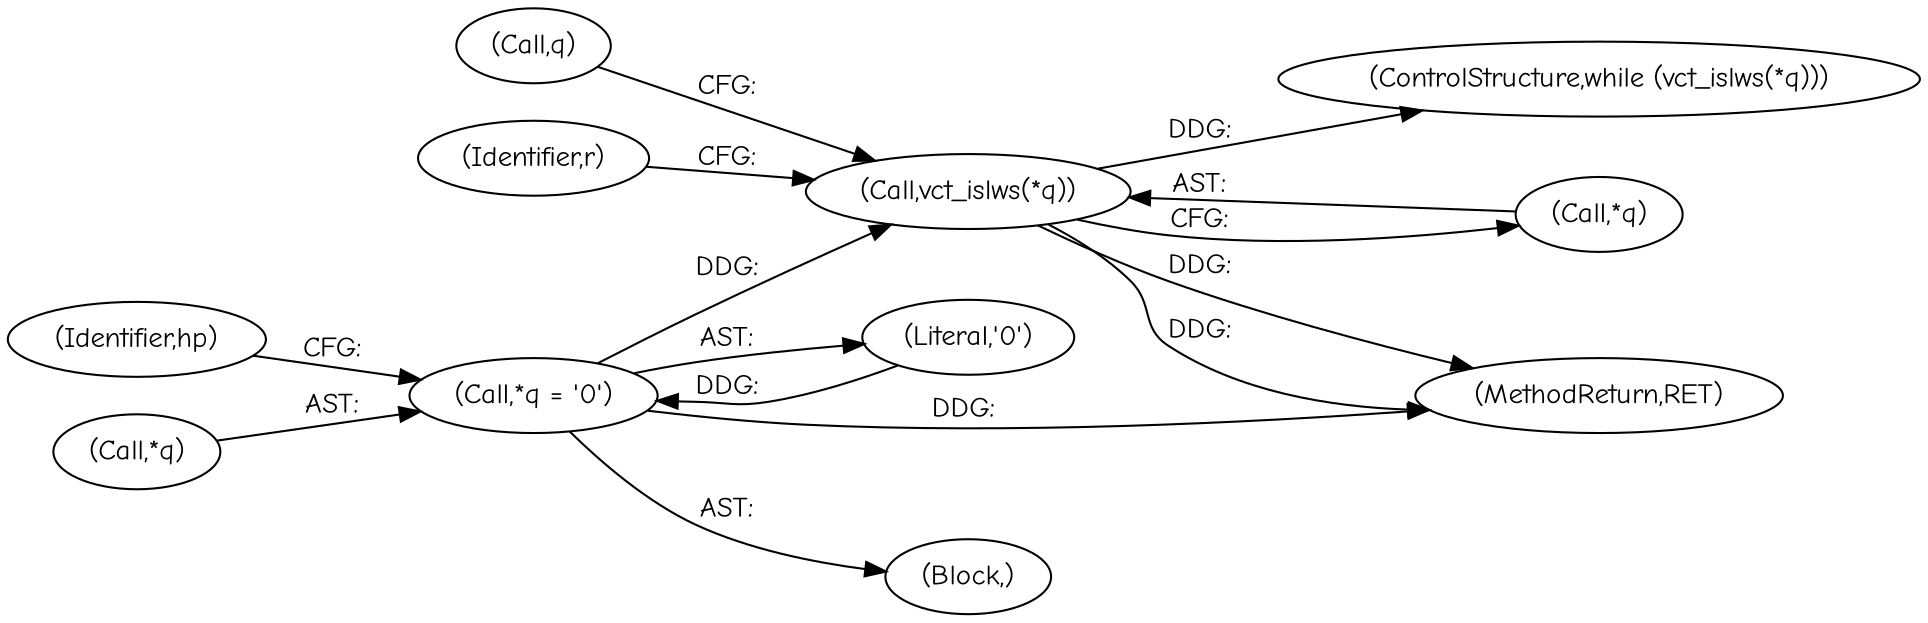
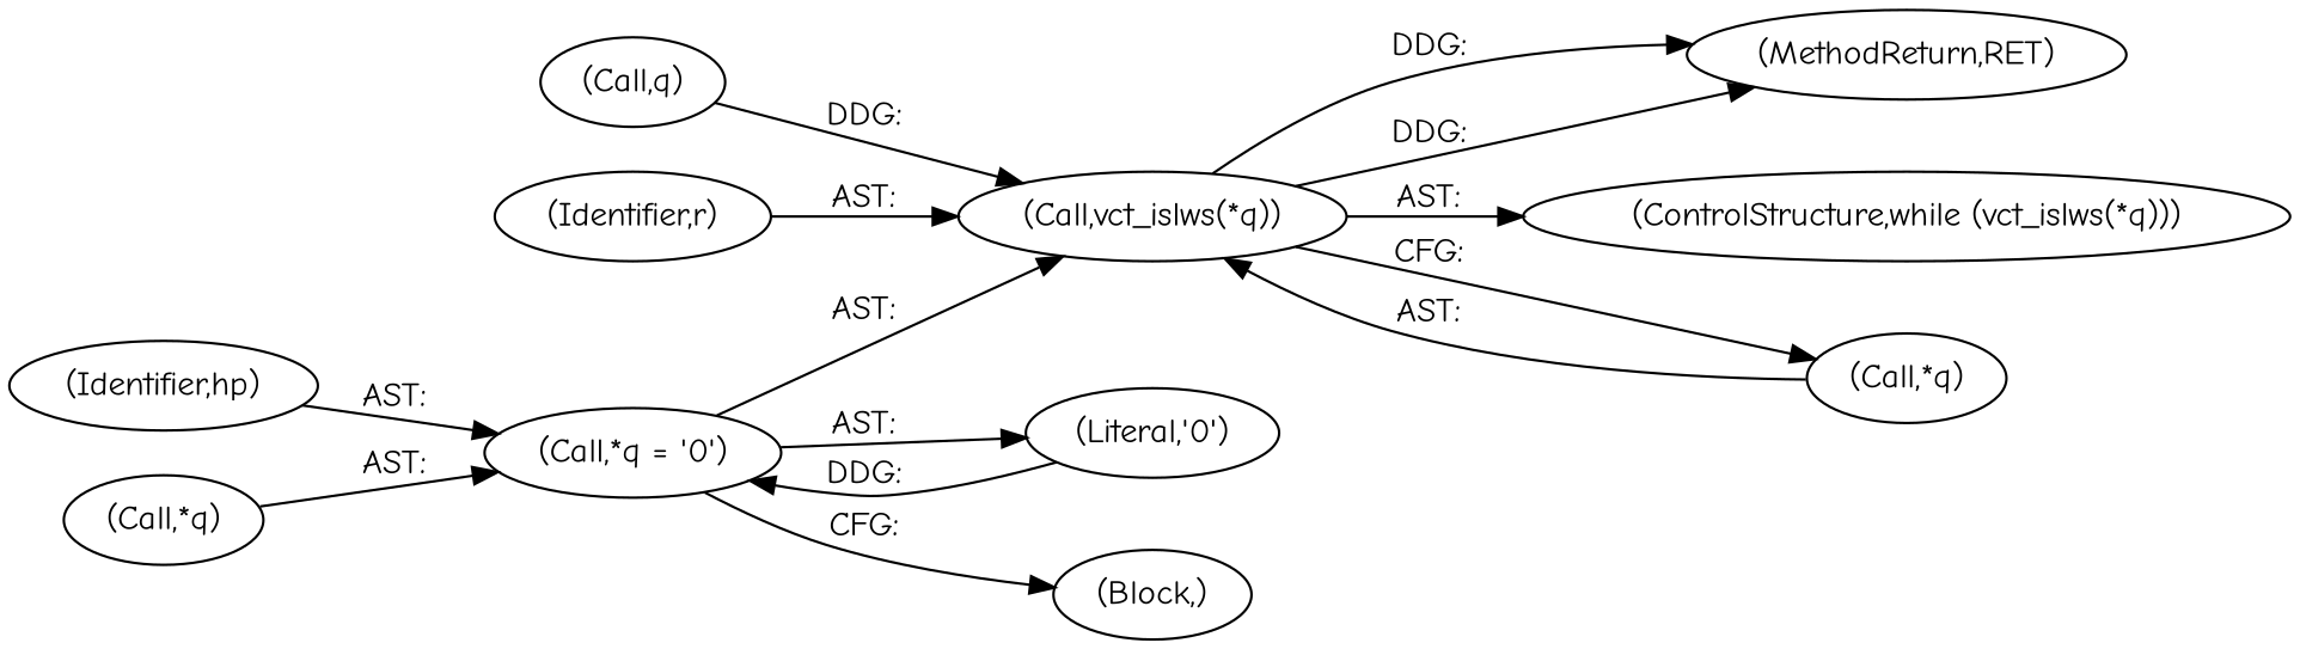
  digraph {
    fontname="Comic Neue"
    rankdir=LR
    node [fontname="Comic Neue"]
    edge [fontname="Comic Neue"]
    n1 [label="(Call,*q = '\0')"]
    n2 [label="(Call,vct_islws(*q))"]
    n3 [label="(Literal,'\0')"]
    n4 [label="(Block,)"]
    n5 [label="(MethodReturn,RET)"]
    n6 [label="(ControlStructure,while (vct_islws(*q)))"]
    n7 [label="(Call,*q)"]
    n8 [label="(Identifier,hp)"]
    n9 [label="(Call,q)"]
    n10 [label="(Identifier,r)"]
    n11 [label="(Call,*q)"]
-   n1 -> n2 [label="DDG: "]
+   n1 -> n2 [label="AST: "]
    n1 -> n3 [label="AST: "]
-   n1 -> n4 [label="AST: "]
-   n1 -> n5 [label="DDG: "]
+   n1 -> n4 [label="CFG: "]
    n2 -> n5 [label="DDG: "]
    n2 -> n5 [label="DDG: "]
-   n2 -> n6 [label="DDG: "]
+   n2 -> n6 [label="AST: "]
    n2 -> n7 [label="CFG: "]
    n3 -> n1 [label="DDG: "]
    n7 -> n2 [label="AST: "]
-   n8 -> n1 [label="CFG: "]
-   n9 -> n2 [label="CFG: "]
-   n10 -> n2 [label="CFG: "]
+   n8 -> n1 [label="AST: "]
+   n9 -> n2 [label="DDG: "]
+   n10 -> n2 [label="AST: "]
    n11 -> n1 [label="AST: "]
  }
